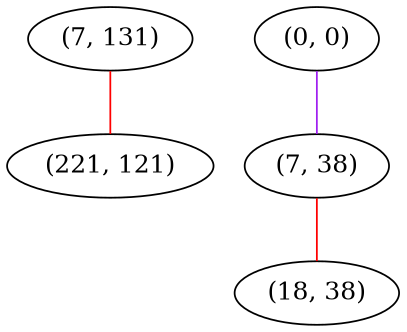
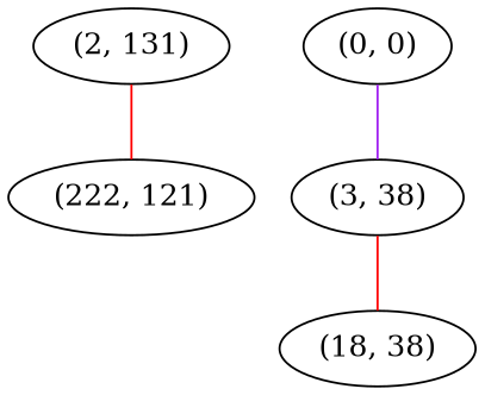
  graph {
    edge [color=red weight=1]
-   "(7, 131)"
-   "(222, 121)" [label="(221, 121)"]
+   "(7, 131)" [label="(2, 131)"]
+   "(222, 121)"
    "(0, 0)"
-   "(7, 38)"
+   "(7, 38)" [label="(3, 38)"]
    "(18, 38)"
    "(7, 131)" -- "(222, 121)"
    "(0, 0)" -- "(7, 38)" [color=purple weight=4]
    "(7, 38)" -- "(18, 38)"
  }
